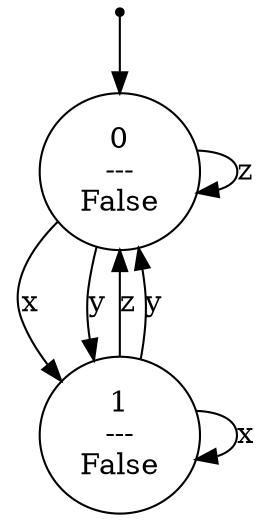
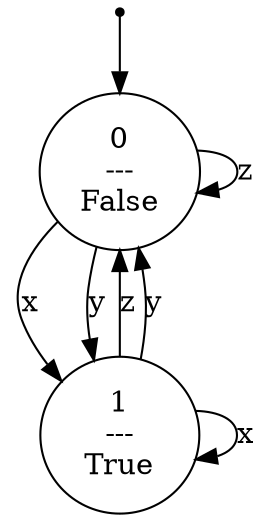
  digraph {
    0 [shape=point]
    n2 [label="0\n---\nFalse"]
-   n3 [label="1\n---\nFalse"]
+   n3 [label="1\n---\nTrue"]
    0 -> n2
    n2 -> n2 [label=z]
    n2 -> n3 [label=x]
    n2 -> n3 [label=y]
    n3 -> n2 [label=z]
    n3 -> n2 [label=y]
    n3 -> n3 [label=x]
  }
